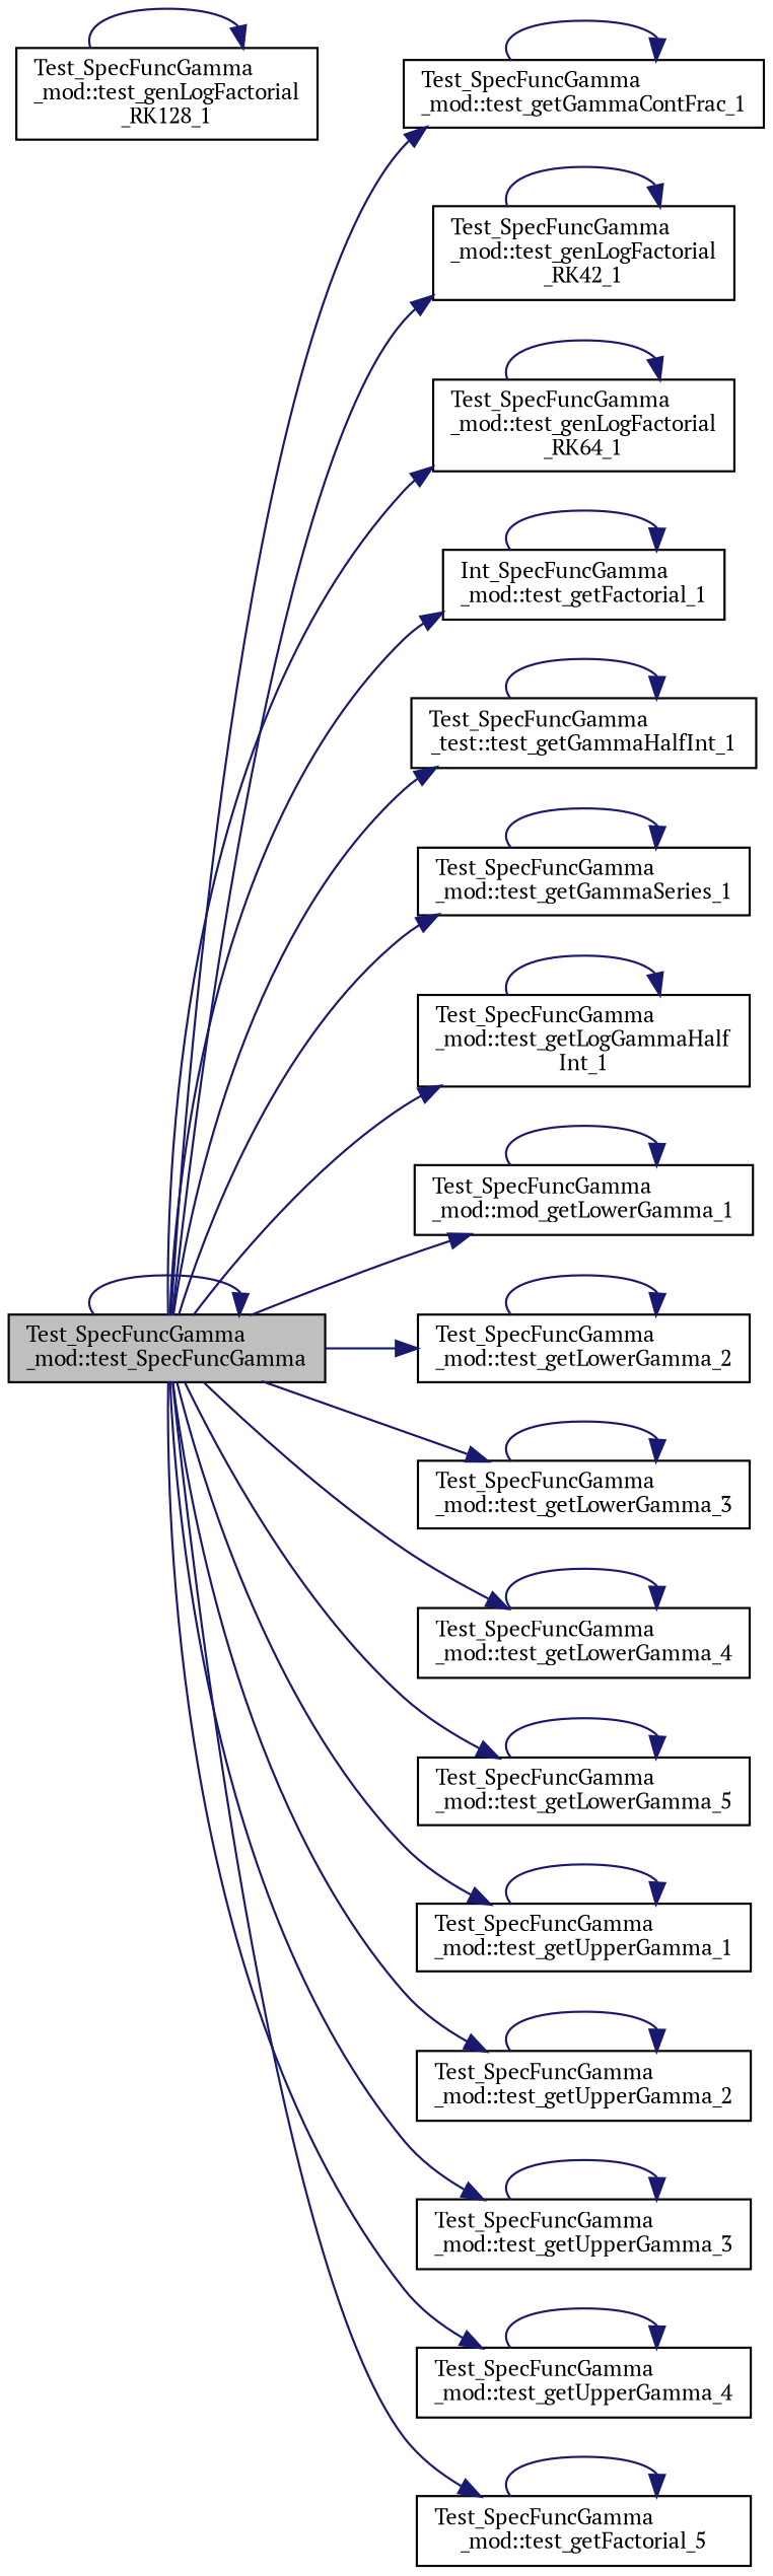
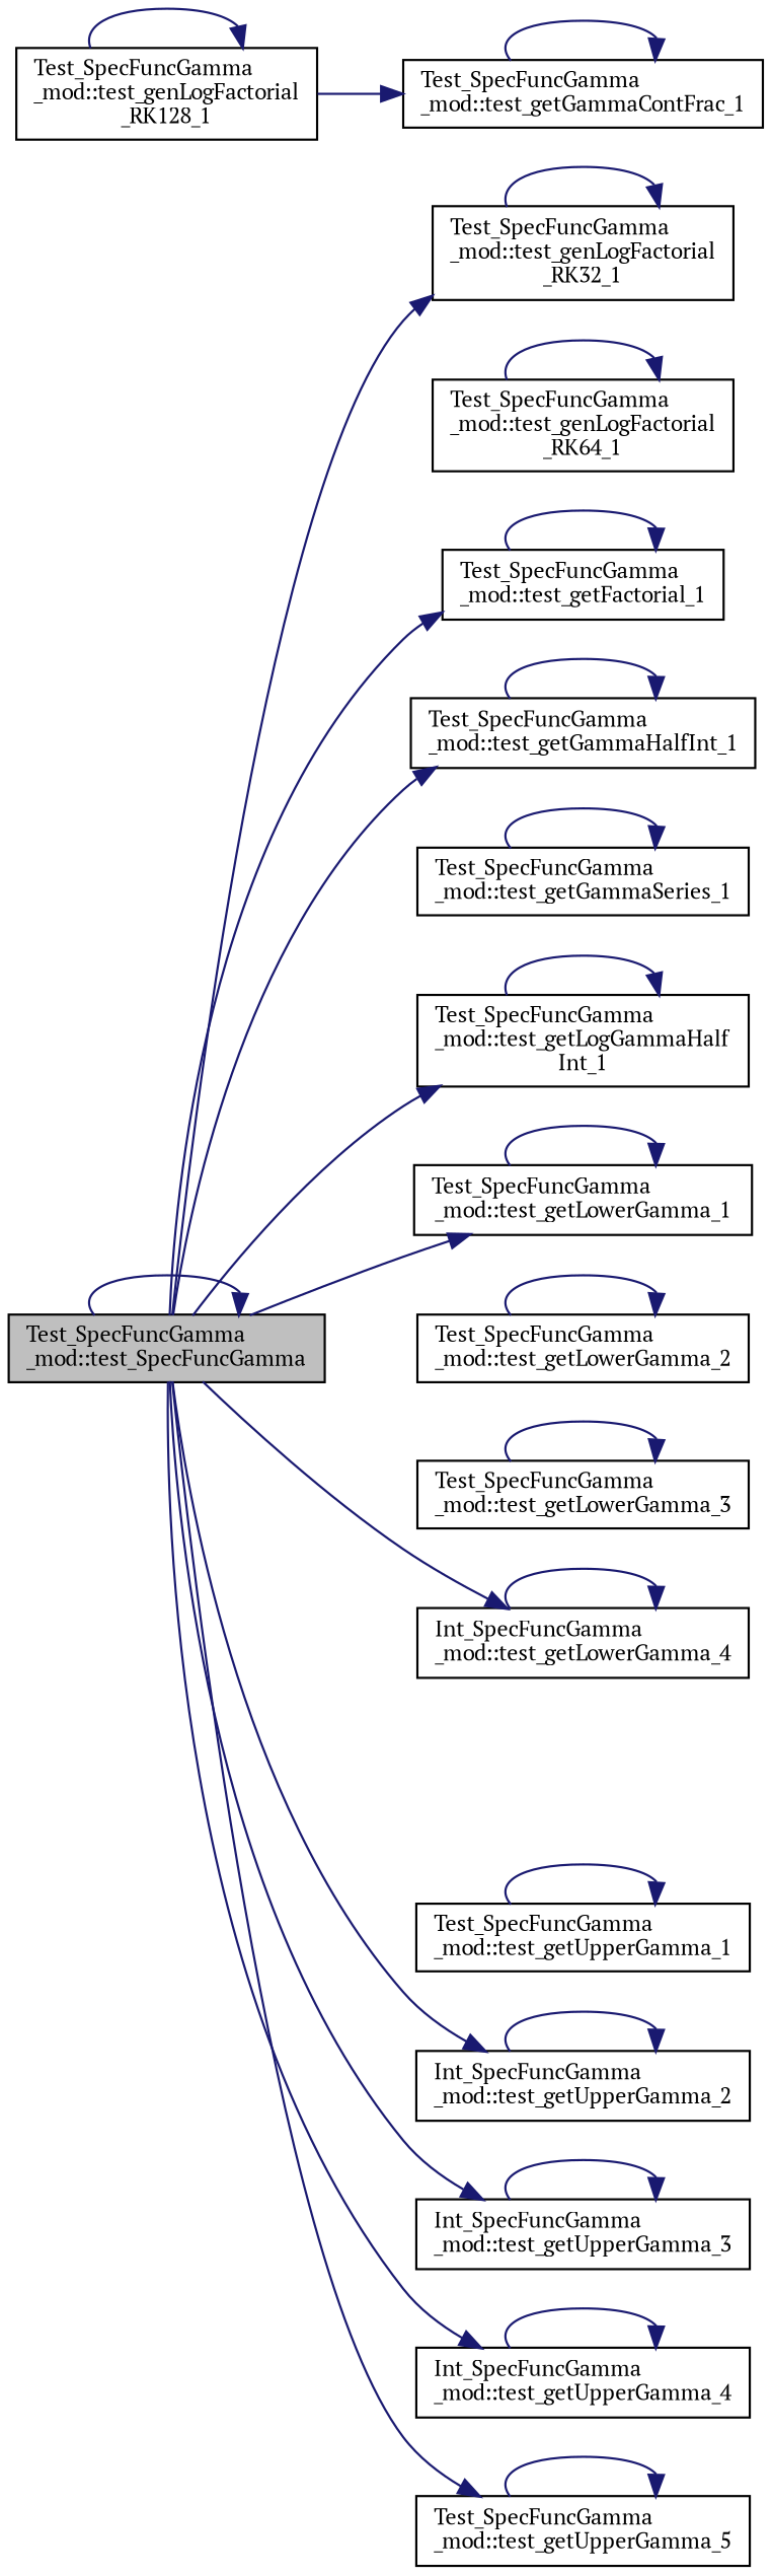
  digraph {
    fontname="PT Serif"
    rankdir=LR
    node [color=black fillcolor=white fontname="PT Serif" fontsize=10 shape=record style=filled]
    edge [color=midnightblue fontname="PT Serif" fontsize=10 labelfontname=Helvetica labelfontsize=10 style=solid]
    n1 [fillcolor=grey75 fontcolor=black height=0.2 label="Test_SpecFuncGamma\l_mod::test_SpecFuncGamma" width=0.4]
-   n2 [height=0.2 label="Test_SpecFuncGamma\l_mod::test_genLogFactorial\l_RK42_1" width=0.4]
+   n2 [height=0.2 label="Test_SpecFuncGamma\l_mod::test_genLogFactorial\l_RK32_1" width=0.4]
    n3 [height=0.2 label="Test_SpecFuncGamma\l_mod::test_genLogFactorial\l_RK64_1" width=0.4]
-   n4 [height=0.2 label="Int_SpecFuncGamma\l_mod::test_getFactorial_1" width=0.4]
+   n4 [height=0.2 label="Test_SpecFuncGamma\l_mod::test_getFactorial_1" width=0.4]
    n5 [height=0.2 label="Test_SpecFuncGamma\l_mod::test_getGammaContFrac_1" width=0.4]
-   n6 [height=0.2 label="Test_SpecFuncGamma\l_test::test_getGammaHalfInt_1" width=0.4]
+   n6 [height=0.2 label="Test_SpecFuncGamma\l_mod::test_getGammaHalfInt_1" width=0.4]
    n7 [height=0.2 label="Test_SpecFuncGamma\l_mod::test_getGammaSeries_1" width=0.4]
    n8 [height=0.2 label="Test_SpecFuncGamma\l_mod::test_getLogGammaHalf\lInt_1" width=0.4]
-   n9 [height=0.2 label="Test_SpecFuncGamma\l_mod::mod_getLowerGamma_1" width=0.4]
+   n9 [height=0.2 label="Test_SpecFuncGamma\l_mod::test_getLowerGamma_1" width=0.4]
    n10 [height=0.2 label="Test_SpecFuncGamma\l_mod::test_getLowerGamma_2" width=0.4]
    n11 [height=0.2 label="Test_SpecFuncGamma\l_mod::test_getLowerGamma_3" width=0.4]
-   n12 [height=0.2 label="Test_SpecFuncGamma\l_mod::test_getLowerGamma_4" width=0.4]
-   n13 [height=0.2 label="Test_SpecFuncGamma\l_mod::test_getLowerGamma_5" width=0.4]
+   n12 [height=0.2 label="Int_SpecFuncGamma\l_mod::test_getLowerGamma_4" width=0.4]
    n14 [height=0.2 label="Test_SpecFuncGamma\l_mod::test_getUpperGamma_1" width=0.4]
-   n15 [height=0.2 label="Test_SpecFuncGamma\l_mod::test_getUpperGamma_2" width=0.4]
-   n16 [height=0.2 label="Test_SpecFuncGamma\l_mod::test_getUpperGamma_3" width=0.4]
-   n17 [height=0.2 label="Test_SpecFuncGamma\l_mod::test_getUpperGamma_4" width=0.4]
-   n18 [height=0.2 label="Test_SpecFuncGamma\l_mod::test_getFactorial_5" width=0.4]
+   n15 [height=0.2 label="Int_SpecFuncGamma\l_mod::test_getUpperGamma_2" width=0.4]
+   n16 [height=0.2 label="Int_SpecFuncGamma\l_mod::test_getUpperGamma_3" width=0.4]
+   n17 [height=0.2 label="Int_SpecFuncGamma\l_mod::test_getUpperGamma_4" width=0.4]
+   n18 [height=0.2 label="Test_SpecFuncGamma\l_mod::test_getUpperGamma_5" width=0.4]
    n19 [height=0.2 label="Test_SpecFuncGamma\l_mod::test_genLogFactorial\l_RK128_1" width=0.4]
    n1 -> n1
    n1 -> n2
-   n1 -> n3
    n1 -> n4
-   n1 -> n5
+   n19 -> n5
    n1 -> n6
-   n1 -> n7
    n1 -> n8
    n1 -> n9
-   n1 -> n10
-   n1 -> n11
    n1 -> n12
-   n1 -> n13
-   n1 -> n14
    n1 -> n15
    n1 -> n16
    n1 -> n17
    n1 -> n18
    n2 -> n2
    n3 -> n3
    n4 -> n4
    n5 -> n5
    n6 -> n6
    n7 -> n7
    n8 -> n8
    n9 -> n9
    n10 -> n10
    n11 -> n11
    n12 -> n12
-   n13 -> n13
    n14 -> n14
    n15 -> n15
    n16 -> n16
    n17 -> n17
    n18 -> n18
    n19 -> n19
  }
